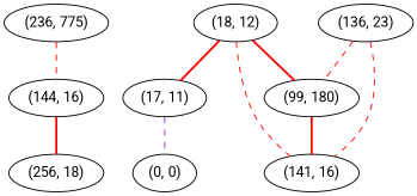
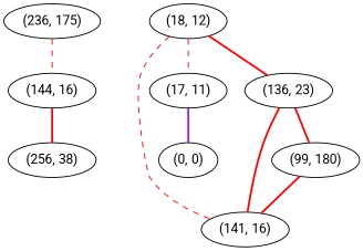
  graph {
    fontname=Roboto
    node [fontname=Roboto]
    edge [color=red fontname=Roboto style=dashed weight=1]
-   "(236, 175)" [label="(236, 775)"]
+   "(236, 175)"
    "(144, 16)"
-   "(256, 18)"
+   "(256, 18)" [label="(256, 38)"]
    "(18, 12)"
    "(141, 16)"
    "(17, 11)"
    "(99, 180)"
    "(0, 0)"
    "(136, 23)"
    "(236, 175)" -- "(144, 16)"
    "(144, 16)" -- "(256, 18)" [style=bold]
    "(18, 12)" -- "(141, 16)"
-   "(18, 12)" -- "(17, 11)" [style=bold]
-   "(18, 12)" -- "(99, 180)" [style=bold]
-   "(17, 11)" -- "(0, 0)" [color=purple weight=4]
+   "(18, 12)" -- "(17, 11)"
+   "(18, 12)" -- "(136, 23)" [style=bold]
+   "(17, 11)" -- "(0, 0)" [color=purple style=bold weight=4]
    "(99, 180)" -- "(141, 16)" [style=bold]
-   "(136, 23)" -- "(141, 16)"
-   "(136, 23)" -- "(99, 180)"
+   "(136, 23)" -- "(141, 16)" [style=bold]
+   "(136, 23)" -- "(99, 180)" [style=bold]
  }
